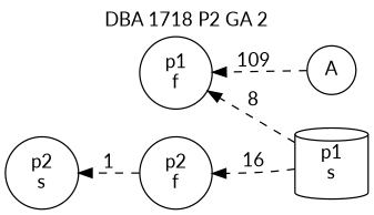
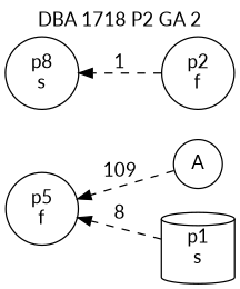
  digraph {
    fontname=Lato
    label=" DBA 1718 P2 GA 2 "
    labelloc=tl
    rankdir=RL
    node [fontname=Lato shape=circle]
    edge [fontname=Lato style=dashed]
    n1 [label=A]
-   n2 [label="p1\nf"]
+   n2 [label="p5\nf"]
    n3 [label="p1\ns" shape=cylinder]
    n4 [label="p2\nf"]
-   n5 [label="p2\ns" shape=ellipse]
+   n5 [label="p8\ns" shape=ellipse]
    n1 -> n2 [label=109]
    n3 -> n2 [label=8]
-   n3 -> n4 [label=16]
    n4 -> n5 [label=1]
  }
